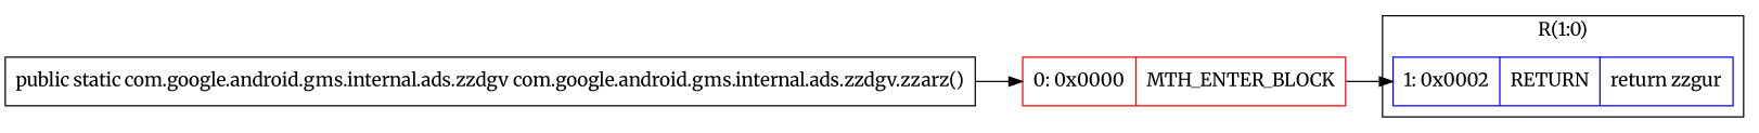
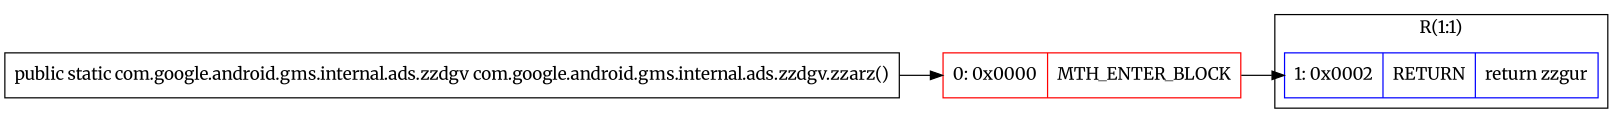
  digraph {
    rankdir=LR
    fontname=Merriweather
    node [shape=record fontname=Merriweather]
    edge [fontname=Merriweather]
    n1 [color=blue label="{1\:\ 0x0002|RETURN\l|return zzgur\l}"]
    n2 [color=red label="{0\:\ 0x0000|MTH_ENTER_BLOCK\l}"]
    n3 [label="{public static com.google.android.gms.internal.ads.zzdgv com.google.android.gms.internal.ads.zzdgv.zzarz() }"]
    subgraph cluster_1 {
-     label="R(1:0)"
+     label="R(1:1)"
      n1
    }
    n2 -> n1
    n3 -> n2
  }
